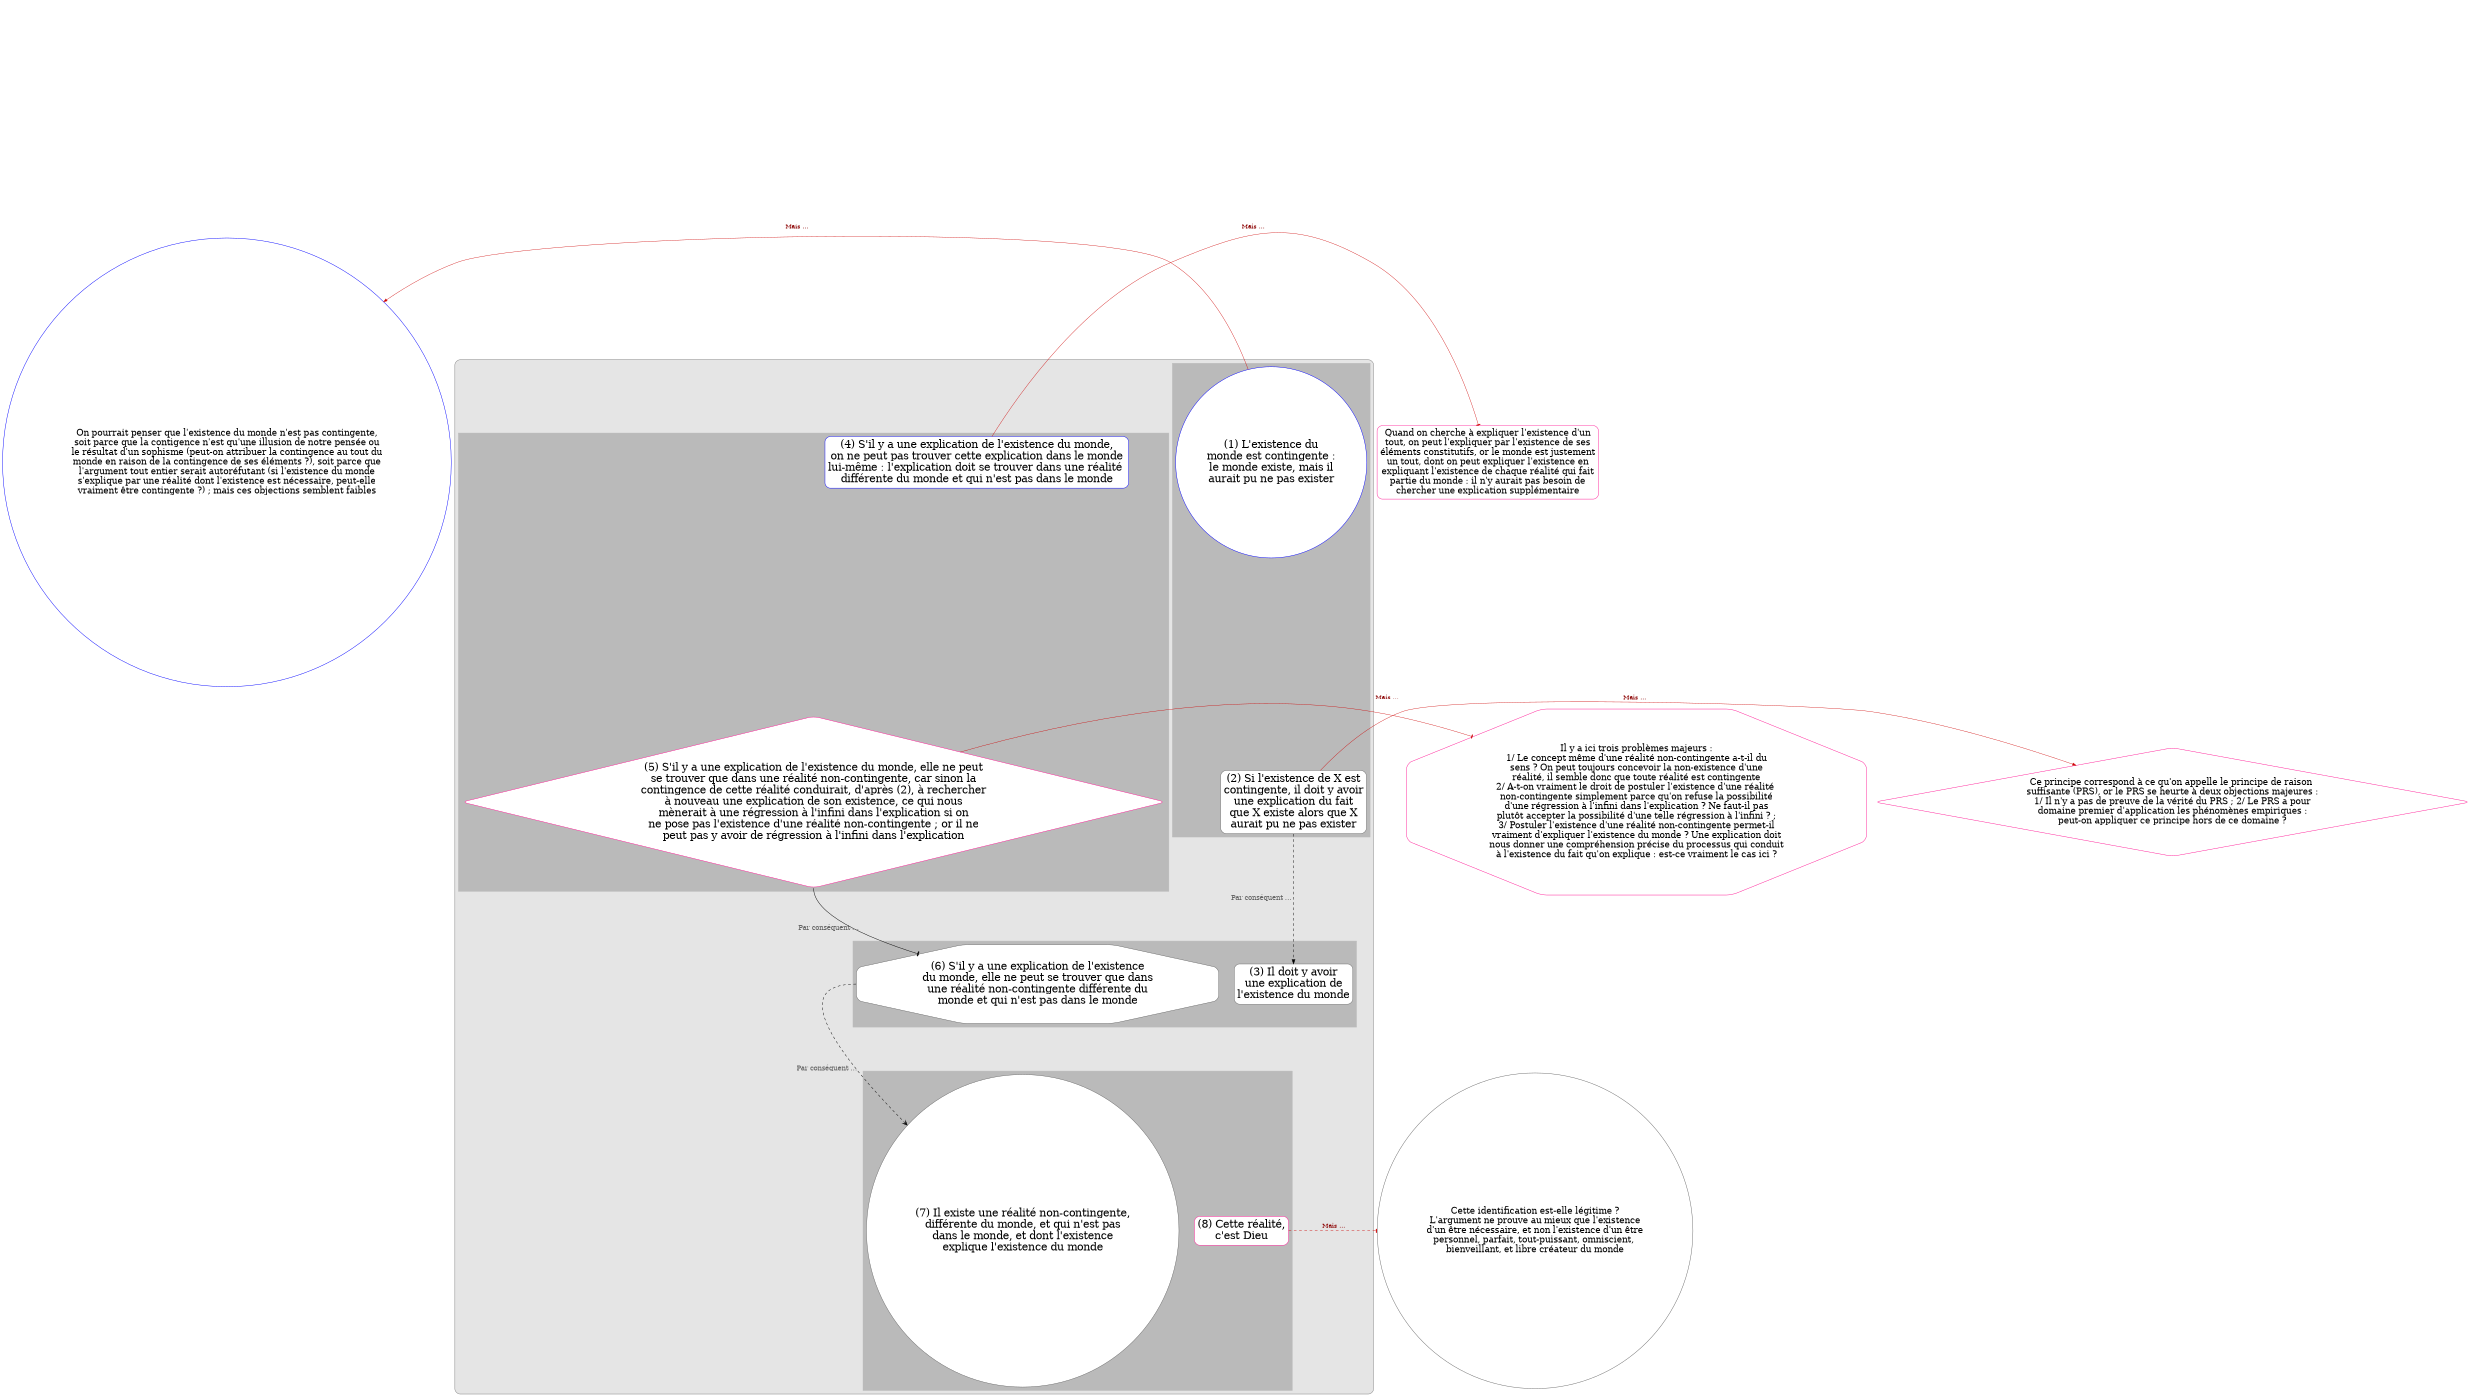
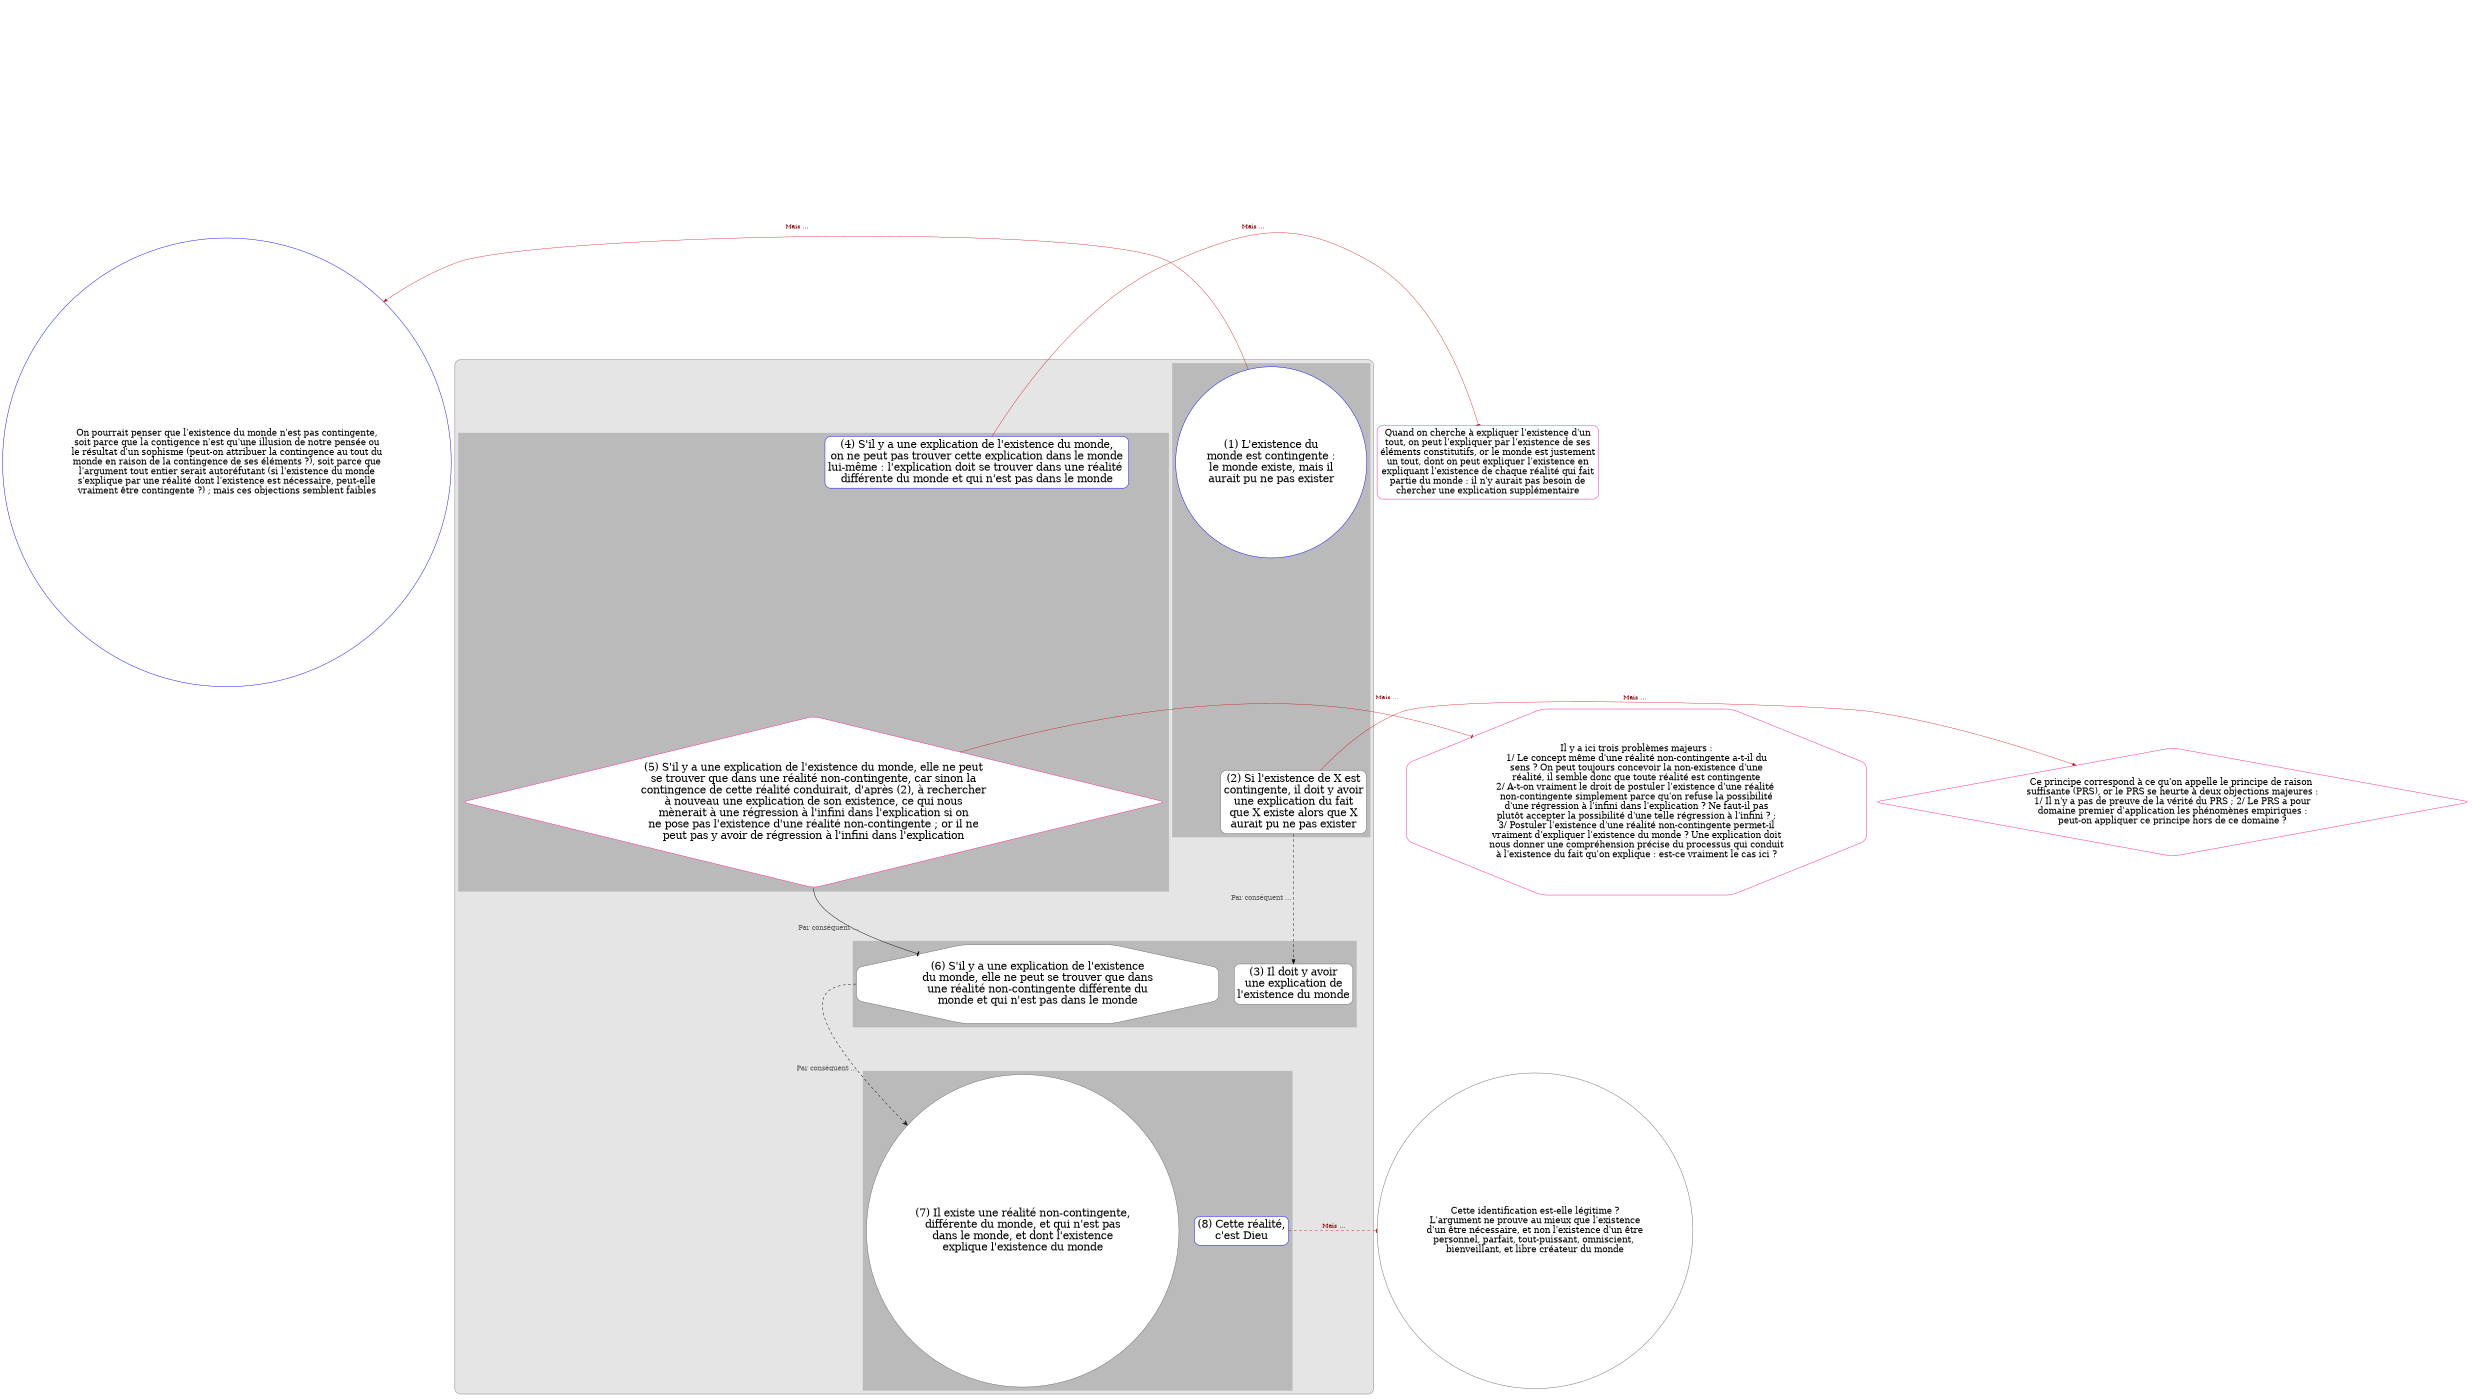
  digraph {
    compound=true
    newrank=true
    splines=true
    node [color=gray40 fillcolor=white fontcolor=black fontsize=24 margin=0.1 penwidth=1 shape=box style="filled,rounded"]
    edge [arrowsize=1 color=black fontcolor=grey40 fontsize=15 penwidth=1 style=invis xlabel="Par conséquent … "]
    n1 [color=blue fontsize=20 label="On pourrait penser que l'existence du monde n'est pas contingente,\nsoit parce que la contigence n'est qu'une illusion de notre pensée ou\nle résultat d'un sophisme (peut-on attribuer la contingence au tout du\nmonde en raison de la contingence de ses éléments ?), soit parce que\nl'argument tout entier serait autoréfutant (si l'existence du monde\ns'explique par une réalité dont l'existence est nécessaire, peut-elle\nvraiment être contingente ?) ; mais ces objections semblent faibles" shape=circle style="rounded, filled"]
    n2 [color=blue label="(1) L'existence du\nmonde est contingente :\nle monde existe, mais il\naurait pu ne pas exister" shape=circle]
    n3 [color=deeppink fontsize=20 label="Ce principe correspond à ce qu'on appelle le principe de raison \nsuffisante (PRS), or le PRS se heurte à deux objections majeures :\n1/ Il n'y a pas de preuve de la vérité du PRS ; 2/ Le PRS a pour\ndomaine premier d'application les phénomènes empiriques :\npeut-on appliquer ce principe hors de ce domaine ?" shape=diamond style="rounded, filled"]
    n4 [label="(2) Si l'existence de X est\ncontingente, il doit y avoir\nune explication du fait\nque X existe alors que X\naurait pu ne pas exister"]
    n5 [color=blue label="(4) S'il y a une explication de l'existence du monde,\non ne peut pas trouver cette explication dans le monde\nlui-même : l'explication doit se trouver dans une réalité \ndifférente du monde et qui n'est pas dans le monde"]
    n6 [color=deeppink fontsize=20 label="Quand on cherche à expliquer l'existence d'un\ntout, on peut l'expliquer par l'existence de ses\néléments constitutifs, or le monde est justement\nun tout, dont on peut expliquer l'existence en\nexpliquant l'existence de chaque réalité qui fait\npartie du monde : il n'y aurait pas besoin de\nchercher une explication supplémentaire" style="rounded, filled"]
    n7 [color=deeppink label="(5) S'il y a une explication de l'existence du monde, elle ne peut\nse trouver que dans une réalité non-contingente, car sinon la\ncontingence de cette réalité conduirait, d'après (2), à rechercher\nà nouveau une explication de son existence, ce qui nous\nmènerait à une régression à l'infini dans l'explication si on\nne pose pas l'existence d'une réalité non-contingente ; or il ne\npeut pas y avoir de régression à l'infini dans l'explication" shape=diamond]
    n8 [color=deeppink fontsize=20 label="Il y a ici trois problèmes majeurs :\n1/ Le concept même d'une réalité non-contingente a-t-il du\nsens ? On peut toujours concevoir la non-existence d'une\nréalité, il semble donc que toute réalité est contingente\n2/ A-t-on vraiment le droit de postuler l'existence d'une réalité \nnon-contingente simplement parce qu'on refuse la possibilité\nd'une régression à l'infini dans l'explication ? Ne faut-il pas\nplutôt accepter la possibilité d'une telle régression à l'infini ? ;\n3/ Postuler l'existence d'une réalité non-contingente permet-il\nvraiment d'expliquer l'existence du monde ? Une explication doit\nnous donner une compréhension précise du processus qui conduit\nà l'existence du fait qu'on explique : est-ce vraiment le cas ici ?" shape=octagon style="rounded, filled"]
-   n9 [color=deeppink label="(8) Cette réalité,\nc'est Dieu"]
+   n9 [color=blue label="(8) Cette réalité,\nc'est Dieu"]
    n10 [fontsize=20 label="Cette identification est-elle légitime ?\nL'argument ne prouve au mieux que l'existence\nd'un être nécessaire, et non l'existence d'un être\npersonnel, parfait, tout-puissant, omniscient, \nbienveillant, et libre créateur du monde" shape=circle style="rounded, filled"]
    n11 [label="(6) S'il y a une explication de l'existence\ndu monde, elle ne peut se trouver que dans\nune réalité non-contingente différente du\nmonde et qui n'est pas dans le monde" shape=octagon]
    n12 [label="(3) Il doit y avoir\nune explication de\nl'existence du monde"]
    n13 [label="(7) Il existe une réalité non-contingente,\ndifférente du monde, et qui n'est pas\ndans le monde, et dont l'existence\nexplique l'existence du monde" shape=circle]
    subgraph sub_1 {
      rank=same
      n1
      n2
    }
    subgraph sub_2 {
      rank=same
      n3
      n4
    }
    subgraph sub_3 {
      rank=same
      n5
      n6
    }
    subgraph sub_4 {
      rank=same
      n7
      n8
    }
    subgraph sub_5 {
      rank=same
      n9
      n10
    }
    subgraph cluster_6 {
      bgcolor=grey90
      color=grey50
      style=rounded
      subgraph sub_7 {
        bgcolor=grey90
        color=grey50
        rank=same
        style=rounded
        n2
        n5
      }
      subgraph sub_8 {
        bgcolor=grey90
        color=grey50
        rank=same
        style=rounded
        n11
        n12
      }
      subgraph sub_9 {
        bgcolor=grey90
        color=grey50
        rank=same
        style=rounded
        n9
        n13
      }
      subgraph cluster_10 {
        bgcolor=grey73
        color=grey73
        style=box
        n5
        n7
      }
      subgraph cluster_11 {
        bgcolor=grey73
        color=grey73
        style=box
        n2
        n4
      }
      subgraph cluster_12 {
        bgcolor=grey73
        color=grey73
        style=box
        n11
        n12
      }
      subgraph cluster_13 {
        bgcolor=grey73
        color=grey73
        style=box
        n9
        n13
      }
    }
    n1 -> n2 [arrowsize=0.8 color=red3 dir=back fontcolor=red4 fontsize=14 label=" Mais …" penwidth=0.8 style=solid xlabel=""]
    n2 -> n4 [minlen=1]
    n2 -> n5 [minlen=3]
    n3 -> n4 [arrowsize=0.8 color=red3 dir=back fontcolor=red4 fontsize=14 label=" Mais …" penwidth=0.8 style=bold xlabel=""]
    n4 -> n12 [arrowhead=normal minlen=3 style=dashed tailport=s]
    n5 -> n6 [arrowhead=tee arrowsize=0.8 color=red3 fontcolor=red4 fontsize=14 label=" Mais …" penwidth=0.8 style=solid xlabel=""]
    n5 -> n7 [minlen=1]
    n7 -> n8 [arrowhead=tee arrowsize=0.8 color=red3 fontcolor=red4 fontsize=14 label=" Mais …" penwidth=0.8 style=solid xlabel=""]
    n7 -> n11 [arrowhead=tee minlen=3 style=solid tailport=s]
    n9 -> n10 [arrowhead=tee arrowsize=0.8 color=red3 fontcolor=red4 fontsize=14 label=" Mais …" penwidth=0.8 style=dashed xlabel=""]
    n11 -> n13 [arrowhead=vee minlen=3 style=dashed tailport=w]
    n12 -> n11 [minlen=1]
    n13 -> n9 [minlen=1]
  }
